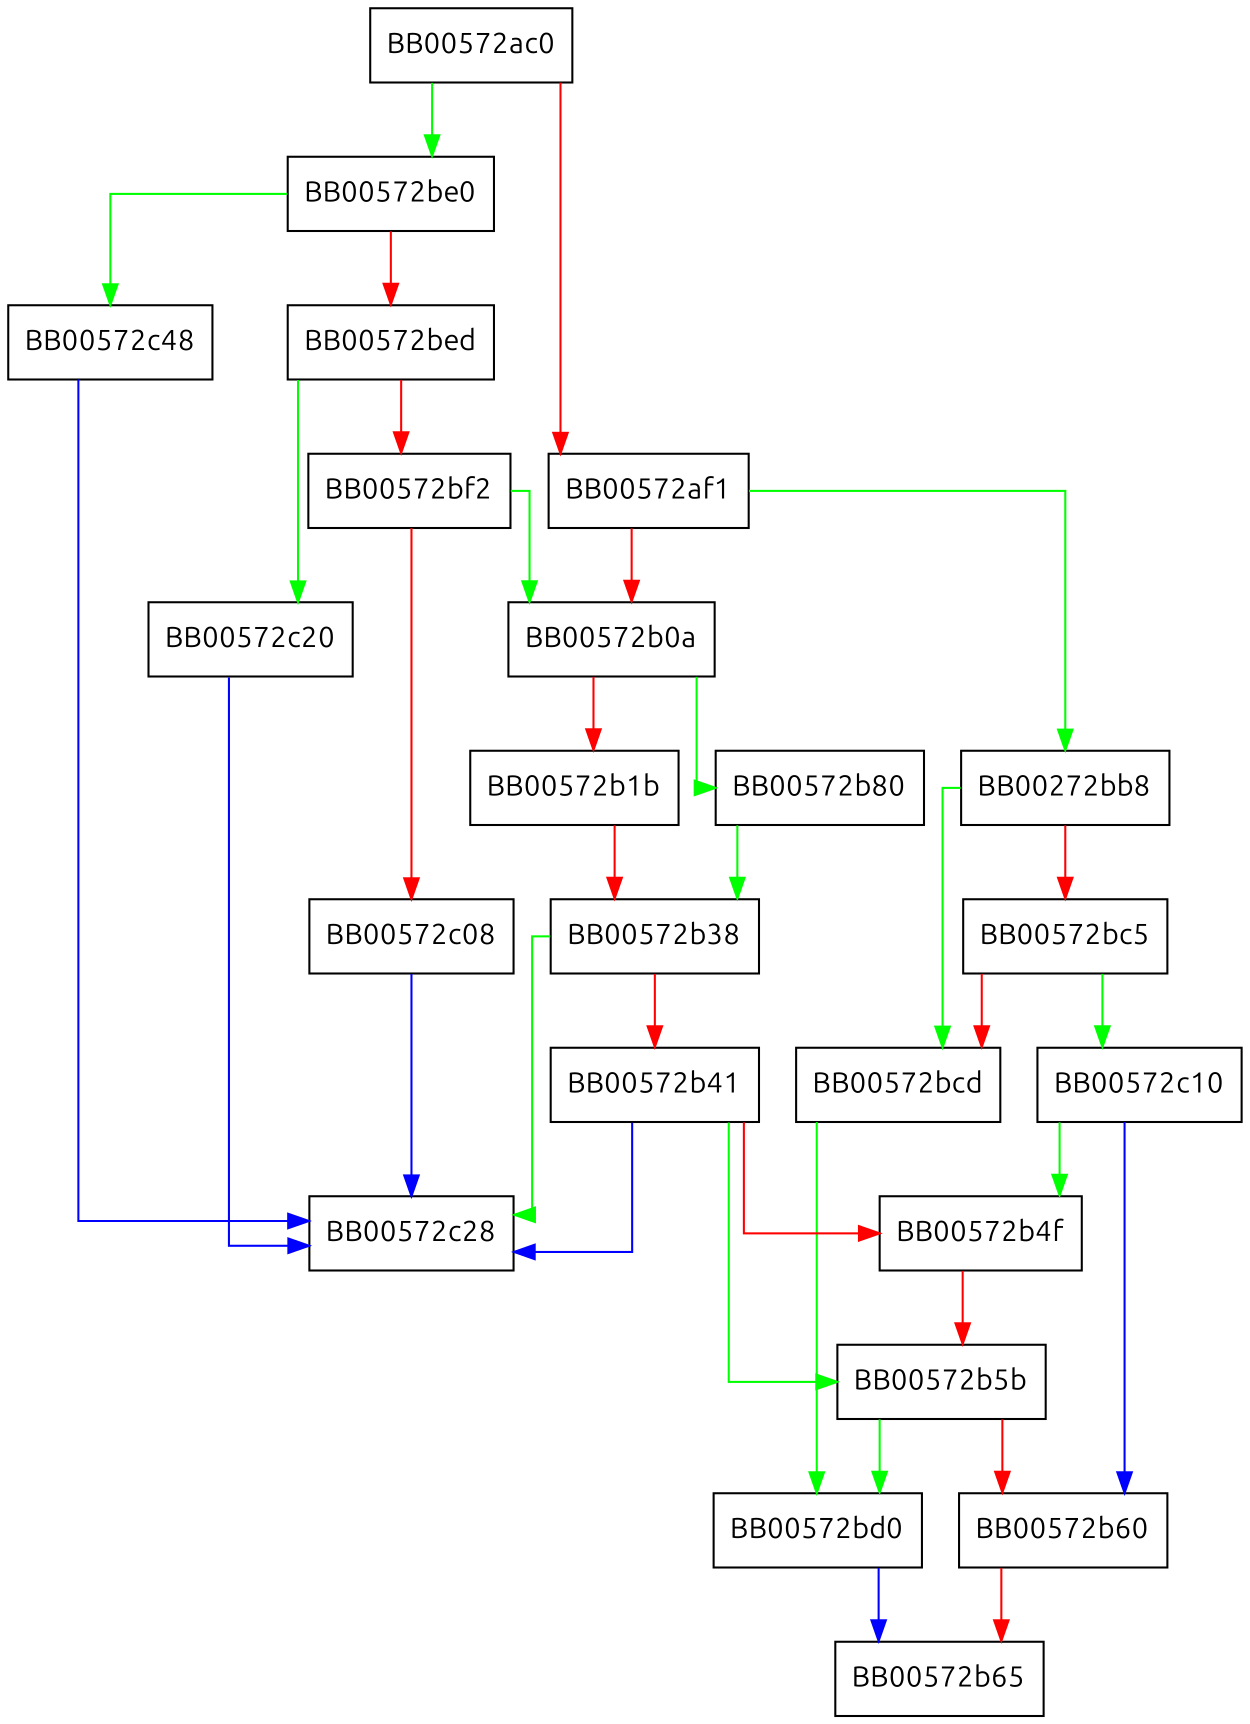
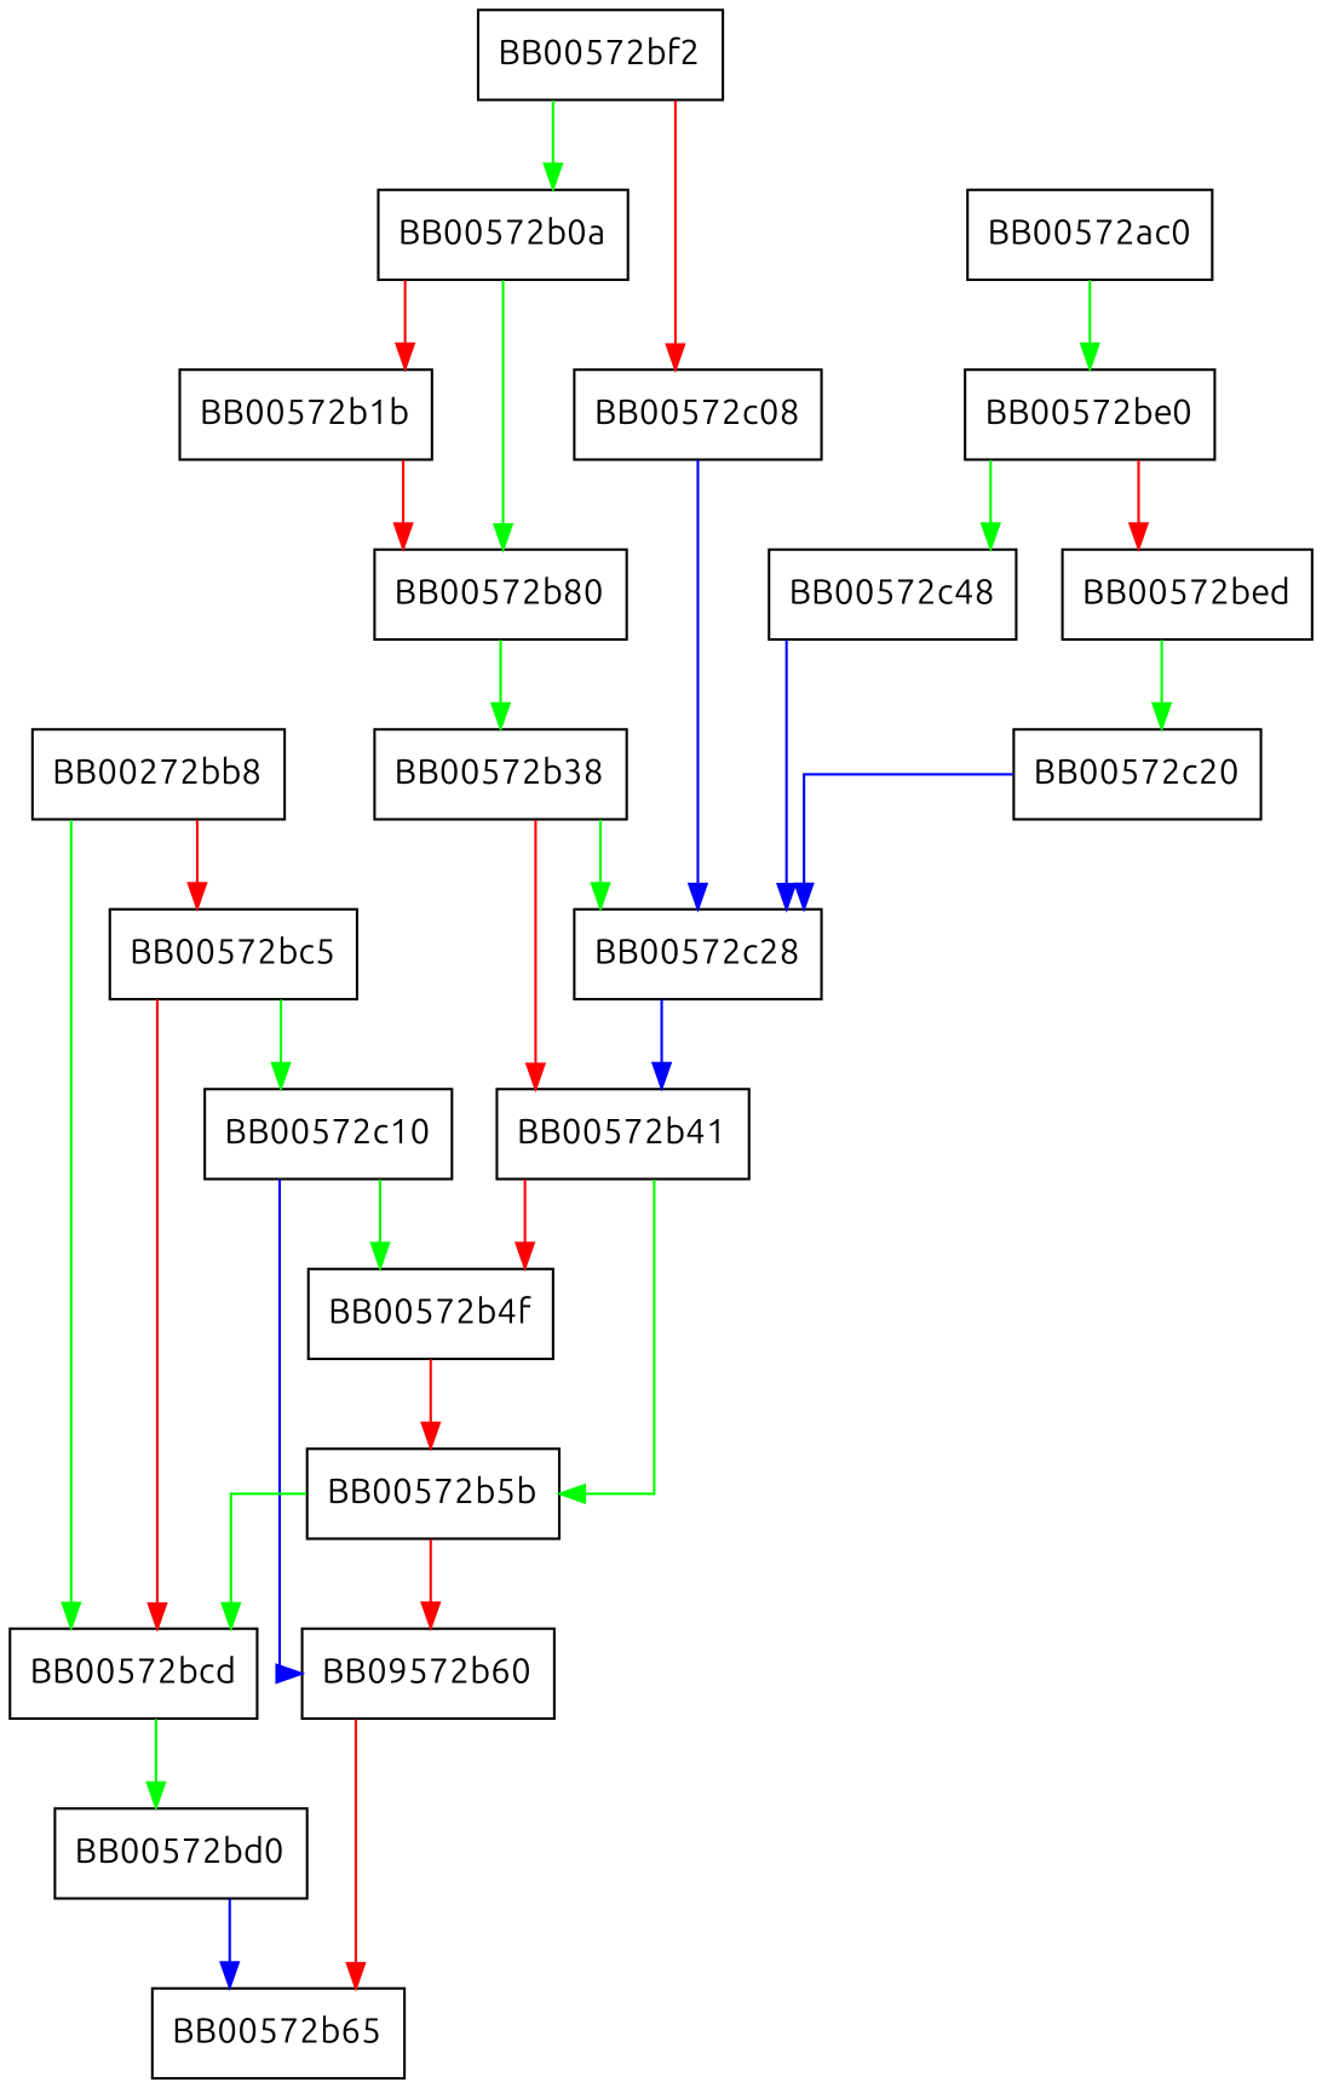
  digraph {
    fontname=Ubuntu
    splines=ortho
    node [fontname=Ubuntu shape=box]
    edge [color=green fontname=Ubuntu]
    BB00572ac0
    BB00572be0
-   BB00572af1
    BB00572c48
    BB00572bed
    n6 [label=BB00272bb8]
    BB00572b0a
    BB00572c28
    BB00572c20
    BB00572bf2
    BB00572bcd
    BB00572bc5
    BB00572b80
    BB00572b1b
    BB00572bd0
    BB00572c10
    BB00572b38
    BB00572b41
    BB00572b5b
    BB00572b4f
-   BB00572b60
+   BB00572b60 [label=BB09572b60]
    BB00572b65
    BB00572c08
    BB00572ac0 -> BB00572be0
-   BB00572ac0 -> BB00572af1 [color=red]
    BB00572be0 -> BB00572c48
    BB00572be0 -> BB00572bed [color=red]
-   BB00572af1 -> n6
-   BB00572af1 -> BB00572b0a [color=red]
    BB00572c48 -> BB00572c28 [color=blue]
    BB00572bed -> BB00572c20
-   BB00572bed -> BB00572bf2 [color=red]
    n6 -> BB00572bcd
    n6 -> BB00572bc5 [color=red]
    BB00572b0a -> BB00572b80
    BB00572b0a -> BB00572b1b [color=red]
-   BB00572b41 -> BB00572c28 [color=blue]
+   BB00572c28 -> BB00572b41 [color=blue]
    BB00572c20 -> BB00572c28 [color=blue]
    BB00572bf2 -> BB00572b0a
    BB00572bf2 -> BB00572c08 [color=red]
    BB00572bcd -> BB00572bd0
    BB00572bc5 -> BB00572bcd [color=red]
    BB00572bc5 -> BB00572c10
    BB00572b80 -> BB00572b38
-   BB00572b1b -> BB00572b38 [color=red]
+   BB00572b1b -> BB00572b80 [color=red]
    BB00572bd0 -> BB00572b65 [color=blue]
    BB00572c10 -> BB00572b4f
    BB00572c10 -> BB00572b60 [color=blue]
    BB00572b38 -> BB00572c28
    BB00572b38 -> BB00572b41 [color=red]
    BB00572b41 -> BB00572b5b
    BB00572b41 -> BB00572b4f [color=red]
-   BB00572b5b -> BB00572bd0
+   BB00572b5b -> BB00572bcd
    BB00572b5b -> BB00572b60 [color=red]
    BB00572b4f -> BB00572b5b [color=red]
    BB00572b60 -> BB00572b65 [color=red]
    BB00572c08 -> BB00572c28 [color=blue]
  }
